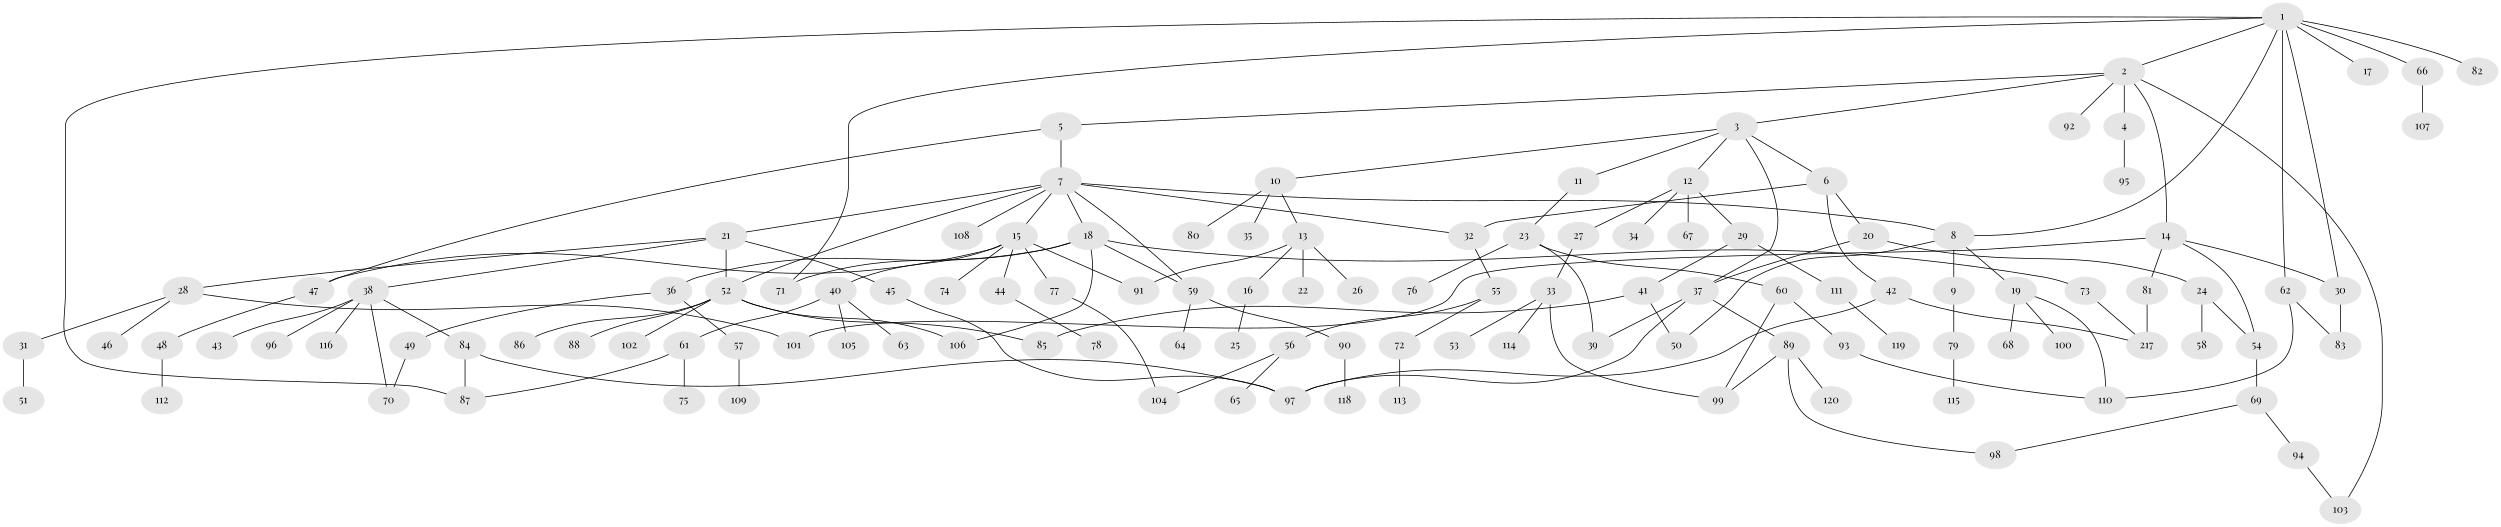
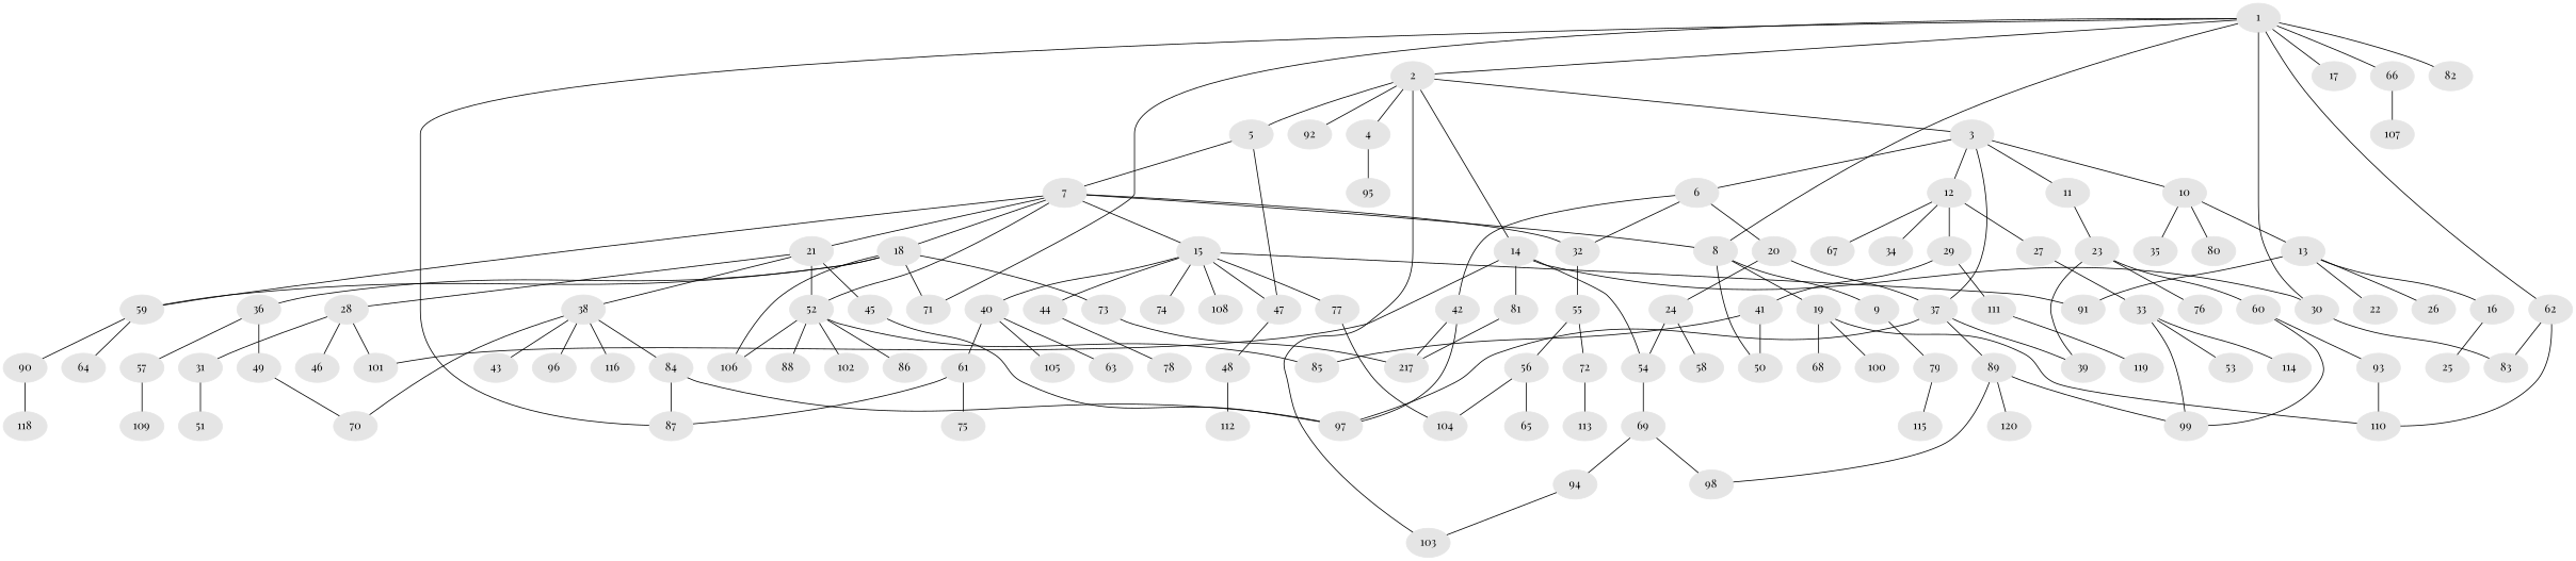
  graph {
    fontname="Playfair Display"
    node [color=gray90 fontname="Playfair Display" style=filled]
    edge [fontname="Playfair Display"]
    1
    2
    8
    17
    30
    62
    66
    71
    82
    87
    3
    4
    5
    14
    92
    103
    9
    19
    50
    83
    110
    107
    6
    10
    11
    12
    37
    95
    7
    47
    54
    81
    101
    20
    32
    42
    13
    35
    80
    23
    27
    29
    34
    67
    39
    89
    97
    15
    18
    21
    52
    59
    108
    48
    24
    55
    n57 [label=217]
    91
    40
    44
    74
    77
    36
    73
    106
    28
    38
    45
    85
    86
    88
    102
    64
    90
    79
    68
    100
    115
    16
    22
    26
    60
    76
    33
    41
    111
    25
    69
    61
    63
    105
    78
    104
    49
    57
    58
    31
    46
    43
    70
    84
    96
    116
    99
    93
    53
    114
    51
    119
    56
    72
    109
    98
    120
    75
    112
    94
    65
    113
    118
    1 -- 2
    1 -- 8
    1 -- 17
    1 -- 30
    1 -- 62
    1 -- 66
    1 -- 71
    1 -- 82
    1 -- 87
    2 -- 3
    2 -- 4
    2 -- 5
    2 -- 14
    2 -- 92
    2 -- 103
    8 -- 9
    8 -- 19
    8 -- 50
    30 -- 83
    62 -- 83
    62 -- 110
    66 -- 107
    3 -- 6
    3 -- 10
    3 -- 11
    3 -- 12
    3 -- 37
    4 -- 95
    5 -- 7
    5 -- 47
    14 -- 30
    14 -- 54
    14 -- 81
    14 -- 101
    9 -- 79
    19 -- 110
    19 -- 68
    19 -- 100
    6 -- 20
    6 -- 32
    6 -- 42
    10 -- 13
    10 -- 35
    10 -- 80
    11 -- 23
    12 -- 27
    12 -- 29
    12 -- 34
    12 -- 67
    37 -- 39
    37 -- 89
    37 -- 97
    7 -- 8
    7 -- 32
    7 -- 15
    7 -- 18
    7 -- 21
    7 -- 52
    7 -- 59
-   7 -- 108
+   15 -- 108
    47 -- 48
    54 -- 69
    81 -- n57
    20 -- 37
    20 -- 24
    32 -- 55
    42 -- 97
    42 -- n57
    13 -- 91
    13 -- 16
    13 -- 22
    13 -- 26
    23 -- 39
    23 -- 60
    23 -- 76
    27 -- 33
    29 -- 41
    29 -- 111
    89 -- 99
    89 -- 98
    89 -- 120
    15 -- 47
    15 -- 91
    15 -- 40
    15 -- 44
    15 -- 74
    15 -- 77
    18 -- 71
    18 -- 59
    18 -- 36
    18 -- 73
    18 -- 106
    21 -- 52
    21 -- 28
    21 -- 38
    21 -- 45
    52 -- 106
    52 -- 85
    52 -- 86
    52 -- 88
    52 -- 102
    59 -- 64
    59 -- 90
    48 -- 112
    24 -- 54
    24 -- 58
    55 -- 56
    55 -- 72
    40 -- 61
    40 -- 63
    40 -- 105
    44 -- 78
    77 -- 104
    36 -- 49
    36 -- 57
    73 -- n57
    28 -- 101
    28 -- 31
    28 -- 46
    38 -- 43
    38 -- 70
    38 -- 84
    38 -- 96
    38 -- 116
    45 -- 97
    90 -- 118
    79 -- 115
    16 -- 25
    60 -- 99
    60 -- 93
    33 -- 99
    33 -- 53
    33 -- 114
    41 -- 50
    41 -- 85
    111 -- 119
    69 -- 98
    69 -- 94
    61 -- 87
    61 -- 75
    49 -- 70
    57 -- 109
    31 -- 51
    84 -- 87
    84 -- 97
    93 -- 110
    56 -- 104
    56 -- 65
    72 -- 113
    94 -- 103
  }
